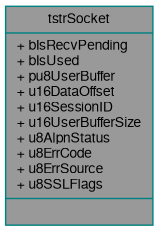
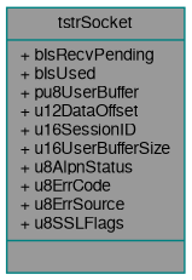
  digraph {
-   n1 [color=teal fillcolor=grey60 fontcolor=black fontname=FreeSans fontsize=10 height=0.2 label="{tstrSocket\n|+ bIsRecvPending\l+ bIsUsed\l+ pu8UserBuffer\l+ u16DataOffset\l+ u16SessionID\l+ u16UserBufferSize\l+ u8AlpnStatus\l+ u8ErrCode\l+ u8ErrSource\l+ u8SSLFlags\l|}" shape=record style=filled width=0.4]
+   n1 [color=teal fillcolor=grey60 fontcolor=black fontname=FreeSans fontsize=10 height=0.2 label="{tstrSocket\n|+ bIsRecvPending\l+ bIsUsed\l+ pu8UserBuffer\l+ u12DataOffset\l+ u16SessionID\l+ u16UserBufferSize\l+ u8AlpnStatus\l+ u8ErrCode\l+ u8ErrSource\l+ u8SSLFlags\l|}" shape=record style=filled width=0.4]
  }
